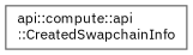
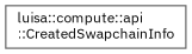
  digraph {
    rankdir=TB
    fontname="IBM Plex Sans"
-   n1 [color=grey40 fillcolor=white fontname="IBM Plex Sans" fontsize=10 height=0.2 label="api::compute::api\l::CreatedSwapchainInfo" shape=box style=filled width=0.4]
+   n1 [color=grey40 fillcolor=white fontname="IBM Plex Sans" fontsize=10 height=0.2 label="luisa::compute::api\l::CreatedSwapchainInfo" shape=box style=filled width=0.4]
  }
